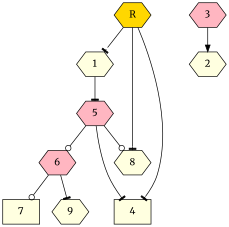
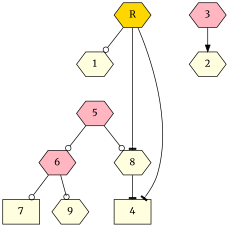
  digraph {
    fontname=Merriweather
    node [fillcolor=lightyellow fontname=Merriweather shape=hexagon style=filled]
    edge [arrowhead=tee fontname=Merriweather]
    5 [fillcolor=lightpink]
    1
    3 [fillcolor=lightpink]
    2
    4 [shape=box]
    6 [fillcolor=lightpink]
    8
    7 [shape=box]
    9
    R [fillcolor=gold]
-   5 -> 4
+   8 -> 4
    5 -> 6 [arrowhead=odot]
    5 -> 8 [arrowhead=odot]
-   1 -> 5
    3 -> 2 [arrowhead=normal]
    6 -> 7 [arrowhead=odot]
-   6 -> 9
-   R -> 1
+   6 -> 9 [arrowhead=odot]
+   R -> 1 [arrowhead=odot]
    R -> 4
    R -> 8
  }
